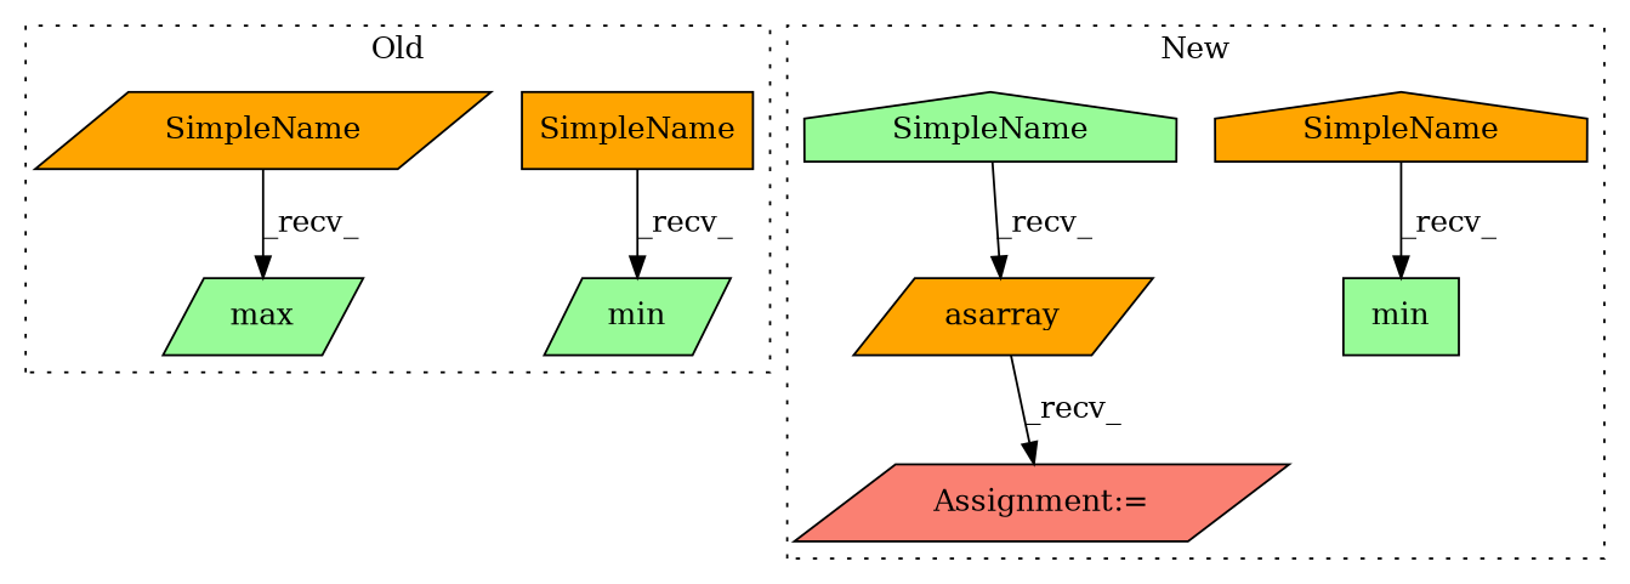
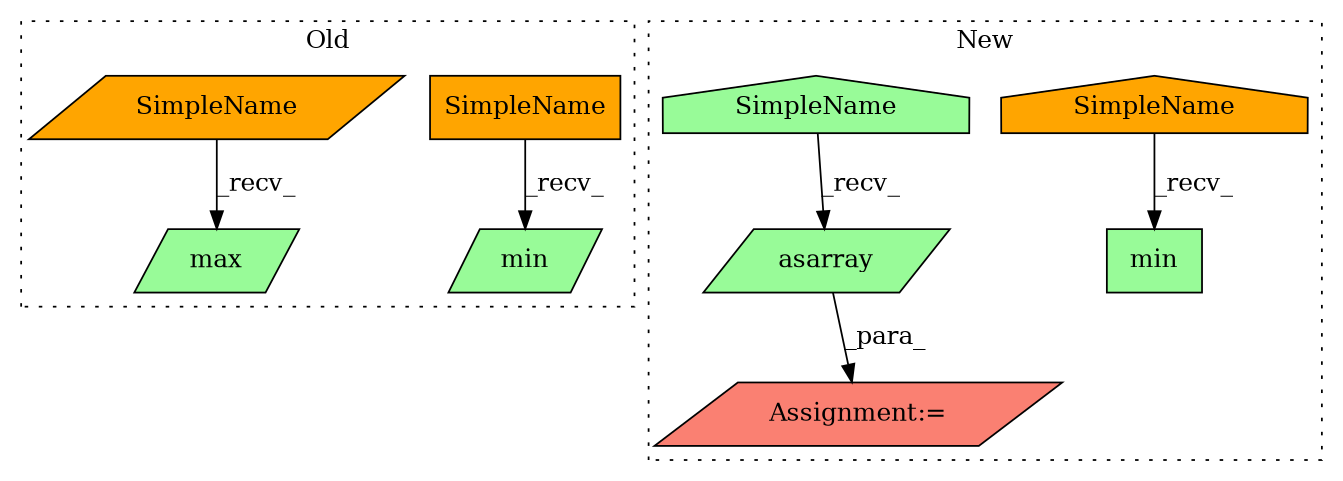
  digraph {
    node [a=32 fillcolor=palegreen l=5 shape=parallelogram style=filled]
    n1 [l="4,1" label=max s="16648,16655"]
    n2 [l="4,1" label=min s="16633,16640"]
    n3 [a=42 fillcolor=orange label=SimpleName s=16627 shape=box]
    n4 [a=42 fillcolor=orange label=SimpleName s=16642]
-   n5 [fillcolor=orange l="8,1" label=asarray s="17098,17118"]
+   n5 [l="8,1" label=asarray s="17098,17118"]
    n6 [a=7 fillcolor=salmon l=1 label="Assignment:=" s=17067]
    n7 [l="4,1" label=min s="17194,17216" shape=box]
    n8 [a=42 fillcolor=orange label=SimpleName s=17188 shape=house]
    n9 [a=42 label=SimpleName s=17092 shape=house]
    subgraph cluster_1 {
      label=Old
      style=dotted
      n1
      n2
      n3
      n4
    }
    subgraph cluster_2 {
      label=New
      style=dotted
      n5
      n6
      n7
      n8
      n9
    }
    n3 -> n2 [label=_recv_]
    n4 -> n1 [label=_recv_]
-   n5 -> n6 [label=_recv_]
+   n5 -> n6 [label=_para_]
    n8 -> n7 [label=_recv_]
    n9 -> n5 [label=_recv_]
  }
